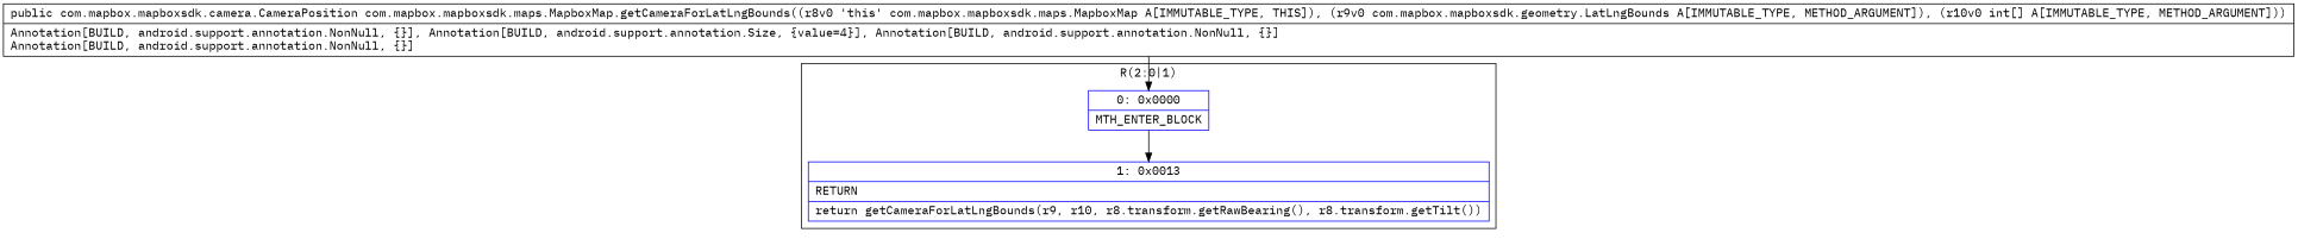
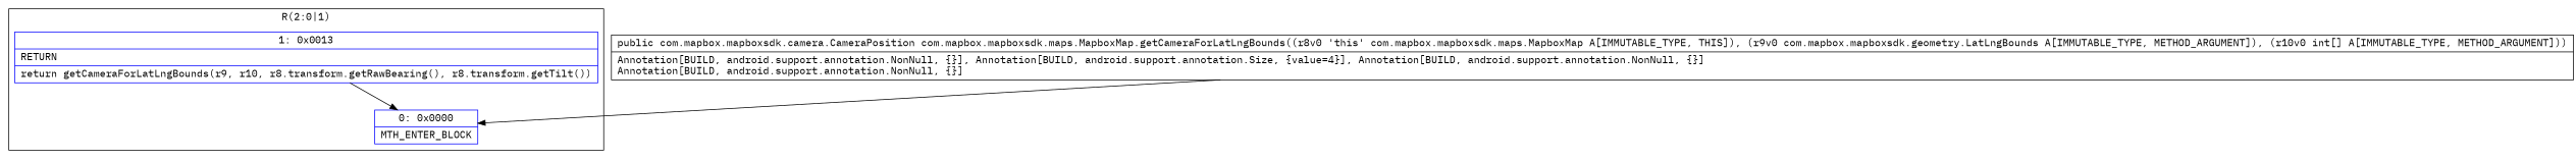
  digraph {
    fontname="IBM Plex Mono"
    node [color=blue shape=record fontname="IBM Plex Mono"]
    edge [fontname="IBM Plex Mono"]
    n1 [label="{0\:\ 0x0000|MTH_ENTER_BLOCK\l}"]
    n2 [label="{1\:\ 0x0013|RETURN\l|return getCameraForLatLngBounds(r9, r10, r8.transform.getRawBearing(), r8.transform.getTilt())\l}"]
    n3 [label="{public com.mapbox.mapboxsdk.camera.CameraPosition com.mapbox.mapboxsdk.maps.MapboxMap.getCameraForLatLngBounds((r8v0 'this' com.mapbox.mapboxsdk.maps.MapboxMap A[IMMUTABLE_TYPE, THIS]), (r9v0 com.mapbox.mapboxsdk.geometry.LatLngBounds A[IMMUTABLE_TYPE, METHOD_ARGUMENT]), (r10v0 int[] A[IMMUTABLE_TYPE, METHOD_ARGUMENT]))  | Annotation[BUILD, android.support.annotation.NonNull, \{\}], Annotation[BUILD, android.support.annotation.Size, \{value=4\}], Annotation[BUILD, android.support.annotation.NonNull, \{\}]\lAnnotation[BUILD, android.support.annotation.NonNull, \{\}]\l}" color=""]
    subgraph cluster_1 {
      label="R(2:0|1)"
      n1
      n2
    }
-   n1 -> n2
+   n2 -> n1
    n3 -> n1
  }
